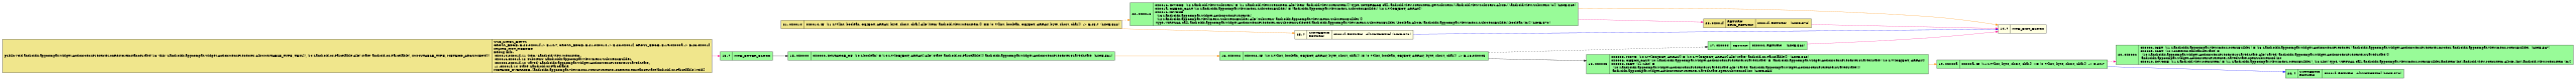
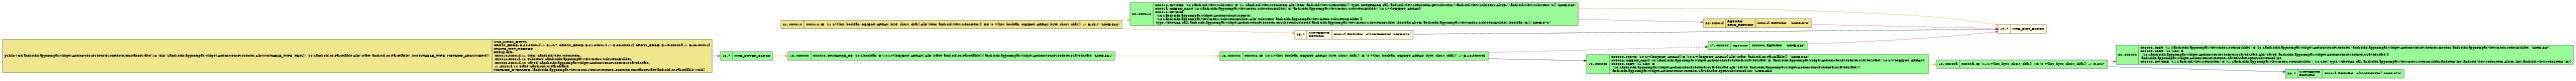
  digraph {
    rankdir=LR
    node [fillcolor=palegreen shape=record style=filled]
    edge [color=darkorange]
    n1 [label="{13\:\ ?|MTH_ENTER_BLOCK\l}"]
    n2 [label="{15\:\ 0x0000|0x0000: INSTANCE_OF  (r0 I:boolean) = (r4 I:??[OBJECT, ARRAY] A[D('state' android.os.Parcelable)]) androidx.appcompat.widget.ActionMenuPresenter$SavedState  (LINE:561)\l}"]
    n3 [label="{16\:\ 0x0002|0x0002: IF  (r0 I:??[int, boolean, OBJECT, ARRAY, byte, short, char]) != (0 ??[int, boolean, OBJECT, ARRAY, byte, short, char])  \-\> B:18:0x0005 \l}"]
    n4 [label="{17\:\ 0x0004|RETURN\l|0x0004: RETURN    (LINE:562)\l}"]
    n5 [label="{18\:\ 0x0005|0x0005: MOVE  (r0 I:??[OBJECT, ARRAY]) = (r4 I:??[OBJECT, ARRAY] A[D('state' android.os.Parcelable)])  (LINE:565)\l0x0006: CHECK_CAST (r0 I:androidx.appcompat.widget.ActionMenuPresenter$SavedState) = (androidx.appcompat.widget.ActionMenuPresenter$SavedState) (r0 I:??[OBJECT, ARRAY]) \l0x0008: IGET  (r1 I:int) = \l  (r0 I:androidx.appcompat.widget.ActionMenuPresenter$SavedState A[D('saved' androidx.appcompat.widget.ActionMenuPresenter$SavedState)])\l androidx.appcompat.widget.ActionMenuPresenter.SavedState.openSubMenuId int  (LINE:566)\l}"]
    n6 [fillcolor=lightyellow label="{14\:\ ?|MTH_EXIT_BLOCK\l}"]
    n7 [label="{19\:\ 0x000a|0x000a: IF  (r1 I:??[int, byte, short, char]) \<= (0 ??[int, byte, short, char])  \-\> B:24:? \l}"]
-   n8 [label="{20\:\ 0x000c|0x000c: IGET  (r1 I:androidx.appcompat.view.menu.MenuBuilder) = (r3 I:androidx.appcompat.widget.ActionMenuPresenter) androidx.appcompat.widget.ActionMenuPresenter.mMenu androidx.appcompat.view.menu.MenuBuilder  (LINE:567)\l0x000e: IGET  (r2 I:onRestoreInstanceState) = \l  (r0 I:androidx.appcompat.widget.ActionMenuPresenter$SavedState A[D('saved' androidx.appcompat.widget.ActionMenuPresenter$SavedState)])\l androidx.appcompat.widget.ActionMenuPresenter.SavedState.openSubMenuId int \l0x0010: INVOKE  (r1 I:android.view.MenuItem) = (r1 I:androidx.appcompat.view.menu.MenuBuilder), (r2 I:int) type: VIRTUAL call: androidx.appcompat.view.menu.MenuBuilder.findItem(int):android.view.MenuItem A[MD:(int):android.view.MenuItem (m)]\l}"]
+   n8 [label="{20\:\ 0x000c|0x000c: IGET  (r1 I:androidx.appcompat.view.menu.MenuBuilder) = (r3 I:androidx.appcompat.widget.ActionMenuPresenter) androidx.appcompat.widget.ActionMenuPresenter.mMenu androidx.appcompat.view.menu.MenuBuilder  (LINE:567)\l0x000e: IGET  (r2 I:int) = \l  (r0 I:androidx.appcompat.widget.ActionMenuPresenter$SavedState A[D('saved' androidx.appcompat.widget.ActionMenuPresenter$SavedState)])\l androidx.appcompat.widget.ActionMenuPresenter.SavedState.openSubMenuId int \l0x0010: INVOKE  (r1 I:android.view.MenuItem) = (r1 I:androidx.appcompat.view.menu.MenuBuilder), (r2 I:int) type: VIRTUAL call: androidx.appcompat.view.menu.MenuBuilder.findItem(int):android.view.MenuItem A[MD:(int):android.view.MenuItem (m)]\l}"]
    n9 [label="{24\:\ ?|SYNTHETIC\lRETURN\l|0x001f: RETURN   A[SYNTHETIC] (LINE:573)\l}"]
    n10 [fillcolor=khaki label="{21\:\ 0x0014|0x0014: IF  (r1 I:??[int, boolean, OBJECT, ARRAY, byte, short, char] A[D('item' android.view.MenuItem)]) == (0 ??[int, boolean, OBJECT, ARRAY, byte, short, char])  \-\> B:25:?  (LINE:568)\l}"]
    n11 [label="{22\:\ 0x0016|0x0016: INVOKE  (r2 I:android.view.SubMenu) = (r1 I:android.view.MenuItem A[D('item' android.view.MenuItem)]) type: INTERFACE call: android.view.MenuItem.getSubMenu():android.view.SubMenu A[MD:():android.view.SubMenu (c)] (LINE:569)\l0x001a: CHECK_CAST (r2 I:androidx.appcompat.view.menu.SubMenuBuilder) = (androidx.appcompat.view.menu.SubMenuBuilder) (r2 I:??[OBJECT, ARRAY]) \l0x001c: INVOKE  \l  (r3 I:androidx.appcompat.widget.ActionMenuPresenter)\l  (r2 I:androidx.appcompat.view.menu.SubMenuBuilder A[D('subMenu' androidx.appcompat.view.menu.SubMenuBuilder)])\l type: VIRTUAL call: androidx.appcompat.widget.ActionMenuPresenter.onSubMenuSelected(androidx.appcompat.view.menu.SubMenuBuilder):boolean A[MD:(androidx.appcompat.view.menu.SubMenuBuilder):boolean (m)] (LINE:570)\l}"]
    n12 [fillcolor=lightyellow label="{25\:\ ?|SYNTHETIC\lRETURN\l|0x001f: RETURN   A[SYNTHETIC] (LINE:573)\l}"]
    n13 [fillcolor=khaki label="{23\:\ 0x001f|RETURN\lORIG_RETURN\l|0x001f: RETURN    (LINE:573)\l}"]
    n14 [fillcolor=khaki label="{public void androidx.appcompat.widget.ActionMenuPresenter.onRestoreInstanceState((r3 'this' I:androidx.appcompat.widget.ActionMenuPresenter A[IMMUTABLE_TYPE, THIS]), (r4 I:android.os.Parcelable A[D('state' android.os.Parcelable), IMMUTABLE_TYPE, METHOD_ARGUMENT]))  | USE_LINES_HINTS\lCROSS_EDGE: B:23:0x001f \-\> B:14:?, CROSS_EDGE: B:21:0x0014 \-\> B:23:0x001f, CROSS_EDGE: B:19:0x000a \-\> B:23:0x001f\lINLINE_NOT_NEEDED\lDebug Info:\l  0x0014\-0x001f: r1 'item' Landroid\/view\/MenuItem;\l  0x001c\-0x001f: r2 'subMenu' Landroidx\/appcompat\/view\/menu\/SubMenuBuilder;\l  0x0008\-0x001f: r0 'saved' Landroidx\/appcompat\/widget\/ActionMenuPresenter$SavedState;\l  \-1 \-0x001f: r4 'state' Landroid\/os\/Parcelable;\lMETHOD_OVERRIDE: [androidx.appcompat.view.menu.MenuPresenter.onRestoreInstanceState(android.os.Parcelable):void]\l}"]
-   n1 -> n2 [color=black]
+   n1 -> n2
    n2 -> n3
    n3 -> n4 [color=black style=dashed]
    n3 -> n5 [color=black]
    n4 -> n6 [color=deeppink]
    n5 -> n7
    n7 -> n8 [color=deeppink style=dashed]
    n7 -> n9 [color=blue]
    n10 -> n11 [style=dashed]
    n10 -> n12
    n11 -> n6
    n11 -> n13 [color=deeppink]
-   n12 -> n6 [color=blue]
+   n12 -> n6 [color=black]
    n13 -> n6 [color=deeppink]
    n14 -> n1 [color=deeppink]
  }
